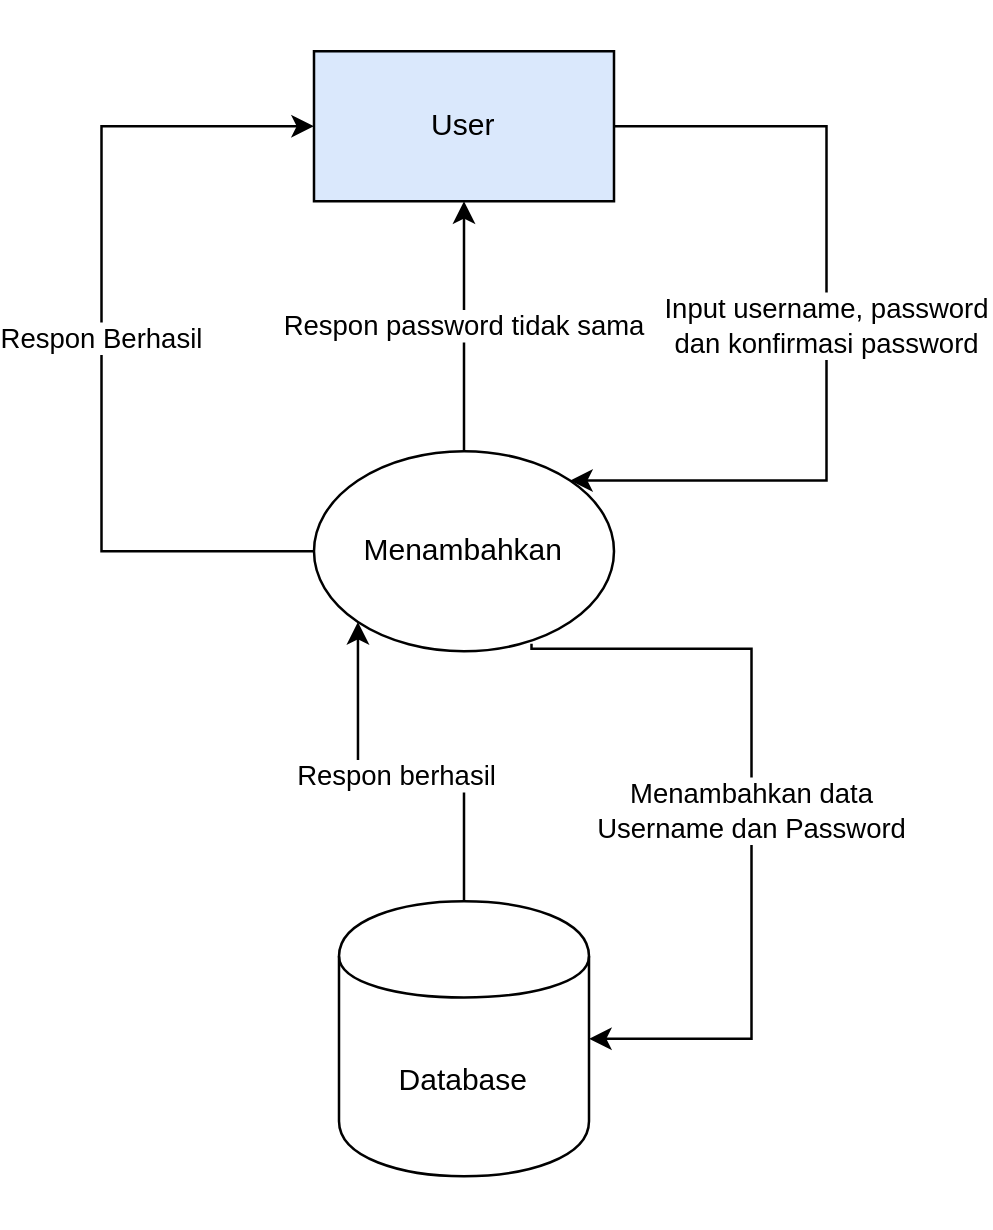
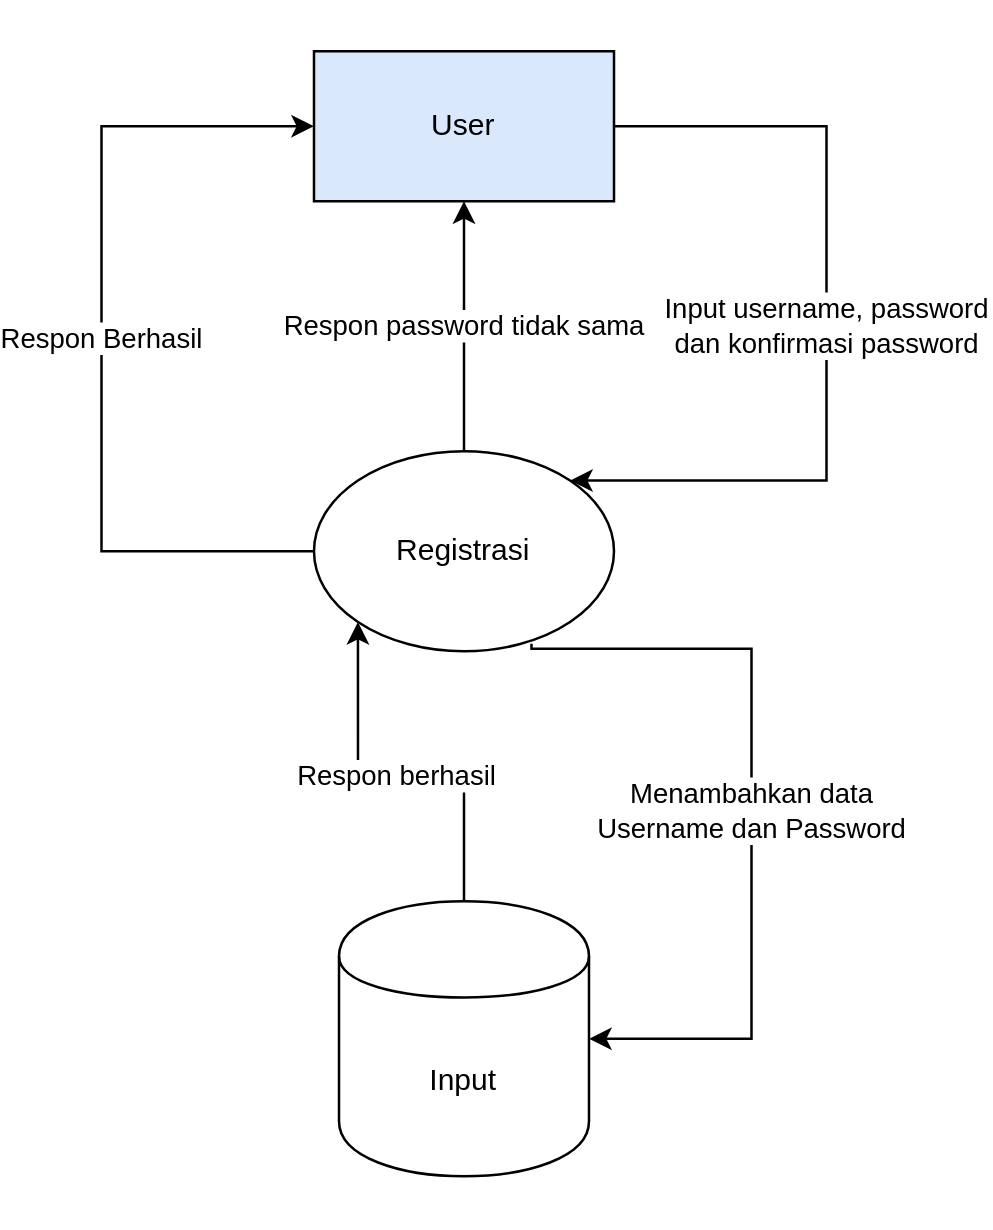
  <mxCell id="0" />
  <mxCell id="1" parent="0" />
  <mxCell id="2" value="Input username, password&lt;br&gt;dan konfirmasi password" style="edgeStyle=orthogonalEdgeStyle;rounded=0;orthogonalLoop=1;jettySize=auto;html=1;entryX=1;entryY=0;entryDx=0;entryDy=0;" edge="1" parent="1" source="3" target="7"><mxGeometry relative="1" as="geometry"><Array as="points"><mxPoint x="310" y="50" /><mxPoint x="310" y="192" /></Array></mxGeometry></mxCell>
  <mxCell id="3" value="User" style="rounded=0;whiteSpace=wrap;html=1;fillColor=#dae8fc;" vertex="1" parent="1"><mxGeometry x="105" y="20" width="120" height="60" as="geometry" /></mxCell>
  <mxCell id="4" value="Respon password tidak sama" style="edgeStyle=orthogonalEdgeStyle;rounded=0;orthogonalLoop=1;jettySize=auto;html=1;entryX=0.5;entryY=1;entryDx=0;entryDy=0;" edge="1" parent="1" source="7" target="3"><mxGeometry relative="1" as="geometry"><mxPoint x="165" y="110" as="targetPoint" /><Array as="points" /></mxGeometry></mxCell>
  <mxCell id="5" value="Menambahkan data&lt;br&gt;Username dan Password" style="edgeStyle=orthogonalEdgeStyle;rounded=0;orthogonalLoop=1;jettySize=auto;html=1;exitX=0.725;exitY=0.963;exitDx=0;exitDy=0;exitPerimeter=0;" edge="1" parent="1" source="7" target="9"><mxGeometry relative="1" as="geometry"><Array as="points"><mxPoint x="192" y="259" /><mxPoint x="280" y="259" /><mxPoint x="280" y="415" /></Array></mxGeometry></mxCell>
  <mxCell id="6" value="Respon Berhasil" style="edgeStyle=orthogonalEdgeStyle;rounded=0;orthogonalLoop=1;jettySize=auto;html=1;entryX=0;entryY=0.5;entryDx=0;entryDy=0;" edge="1" parent="1" source="7" target="3"><mxGeometry relative="1" as="geometry"><Array as="points"><mxPoint x="20" y="220" /><mxPoint x="20" y="50" /></Array></mxGeometry></mxCell>
- <mxCell id="7" value="Menambahkan" style="ellipse;whiteSpace=wrap;html=1;" vertex="1" parent="1"><mxGeometry x="105" y="180" width="120" height="80" as="geometry" /></mxCell>
+ <mxCell id="7" value="Registrasi" style="ellipse;whiteSpace=wrap;html=1;" vertex="1" parent="1"><mxGeometry x="105" y="180" width="120" height="80" as="geometry" /></mxCell>
  <mxCell id="8" value="Respon berhasil" style="edgeStyle=orthogonalEdgeStyle;rounded=0;orthogonalLoop=1;jettySize=auto;html=1;entryX=0;entryY=1;entryDx=0;entryDy=0;" edge="1" parent="1" source="9" target="7"><mxGeometry relative="1" as="geometry" /></mxCell>
- <mxCell id="9" value="Database" style="shape=cylinder;whiteSpace=wrap;html=1;boundedLbl=1;backgroundOutline=1;" vertex="1" parent="1"><mxGeometry x="115" y="360" width="100" height="110" as="geometry" /></mxCell>
+ <mxCell id="9" value="Input" style="shape=cylinder;whiteSpace=wrap;html=1;boundedLbl=1;backgroundOutline=1;" vertex="1" parent="1"><mxGeometry x="115" y="360" width="100" height="110" as="geometry" /></mxCell>
